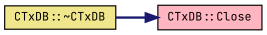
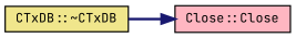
  digraph {
    rankdir=LR
    fontname="JetBrains Mono"
    node [color=black fontname="JetBrains Mono" fontsize=10 shape=record style=filled]
    n1 [fillcolor=khaki fontcolor=black height=0.2 label="CTxDB::~CTxDB" width=0.4]
-   n2 [fillcolor=lightpink height=0.2 label="CTxDB::Close" width=0.4]
+   n2 [fillcolor=lightpink height=0.2 label="Close::Close" width=0.4]
    n1 -> n2 [color=midnightblue fontname="JetBrains Mono" fontsize=10 labelfontname=Helvetica labelfontsize=10 style=bold arrowhead=normal]
  }
